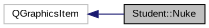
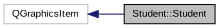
  digraph {
    rankdir=LR
    fontname="Liberation Sans"
    node [fontname="Liberation Sans" fontsize=10 shape=record style=filled]
-   n1 [color=black fillcolor=grey75 fontcolor=black height=0.2 label="Student::Nuke" width=0.4]
+   n1 [color=black fillcolor=grey75 fontcolor=black height=0.2 label="Student::Student" width=0.4]
    n2 [color=grey75 fillcolor=white height=0.2 label=QGraphicsItem width=0.4]
    n2 -> n1 [color=midnightblue dir=back fontname="Liberation Sans" fontsize=10 labelfontname=Helvetica labelfontsize=10 style=solid]
  }
